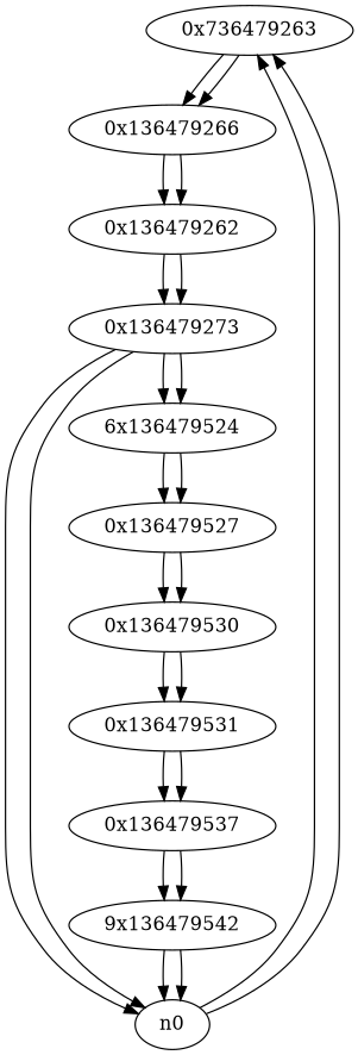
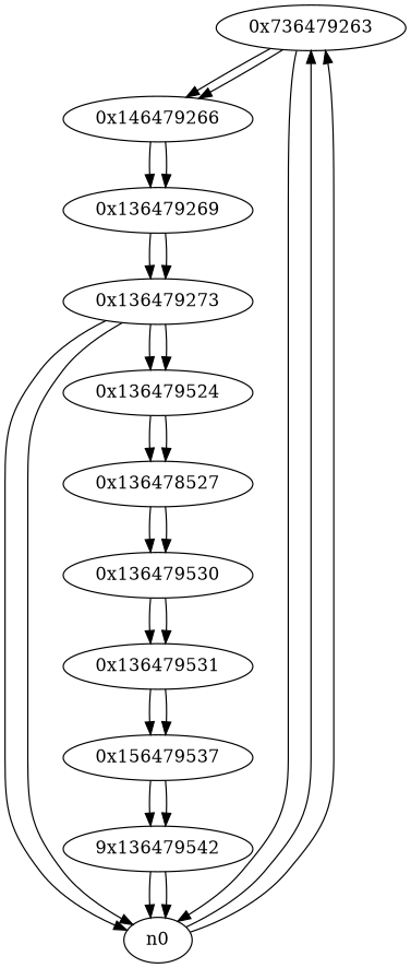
  digraph {
    n1 [label="0x736479263"]
-   n2 [label="0x136479266"]
+   n2 [label="0x146479266"]
    n0
-   n3 [label="0x136479262"]
+   n3 [label="0x136479269"]
    n4 [label="0x136479273"]
-   n5 [label="6x136479524"]
-   n6 [label="0x136479527"]
+   n5 [label="0x136479524"]
+   n6 [label="0x136478527"]
    n7 [label="0x136479530"]
    n8 [label="0x136479531"]
-   n9 [label="0x136479537"]
+   n9 [label="0x156479537"]
    n10 [label="9x136479542"]
    n1 -> n2
    n1 -> n2
+   n1 -> n0
    n2 -> n3
    n2 -> n3
    n0 -> n1
    n0 -> n1
    n3 -> n4
    n3 -> n4
    n4 -> n0
    n4 -> n0
    n4 -> n5
    n4 -> n5
    n5 -> n6
    n5 -> n6
    n6 -> n7
    n6 -> n7
    n7 -> n8
    n7 -> n8
    n8 -> n9
    n8 -> n9
    n9 -> n10
    n9 -> n10
    n10 -> n0
    n10 -> n0
  }
